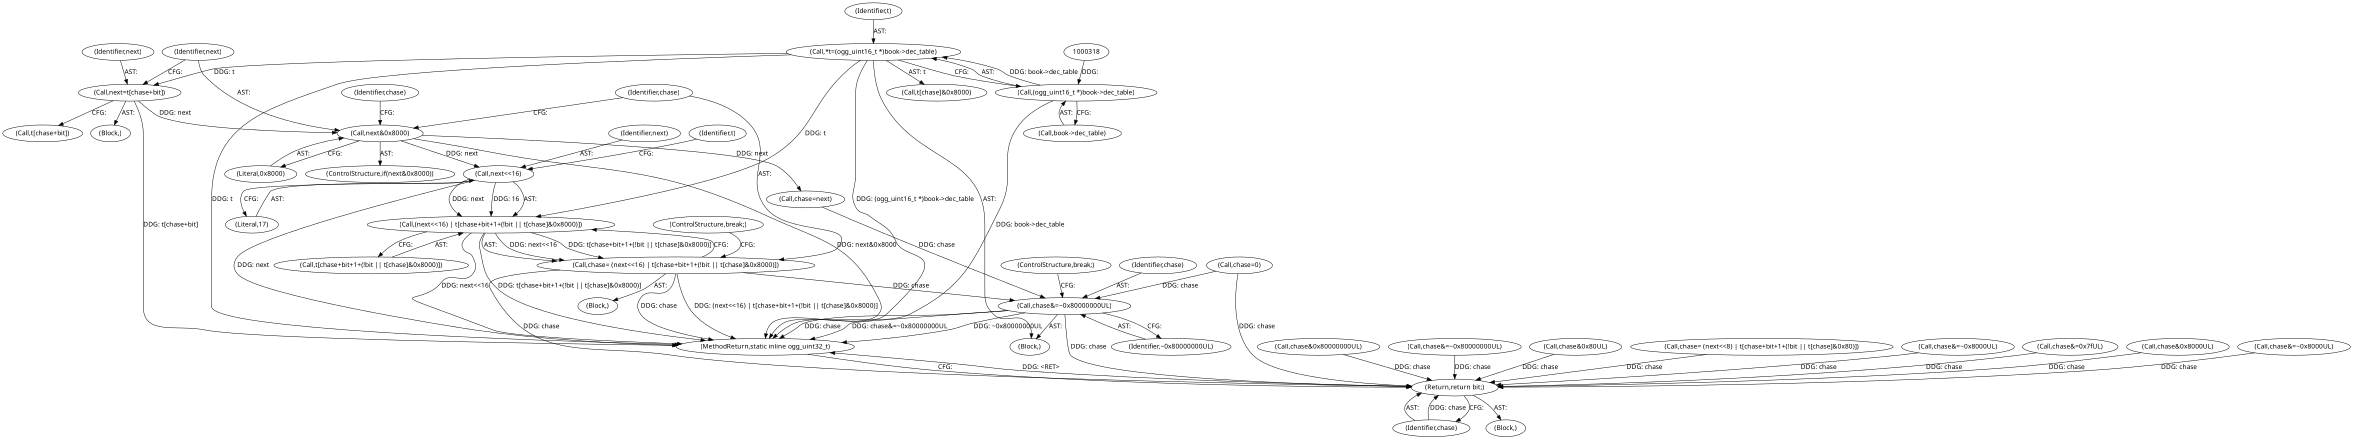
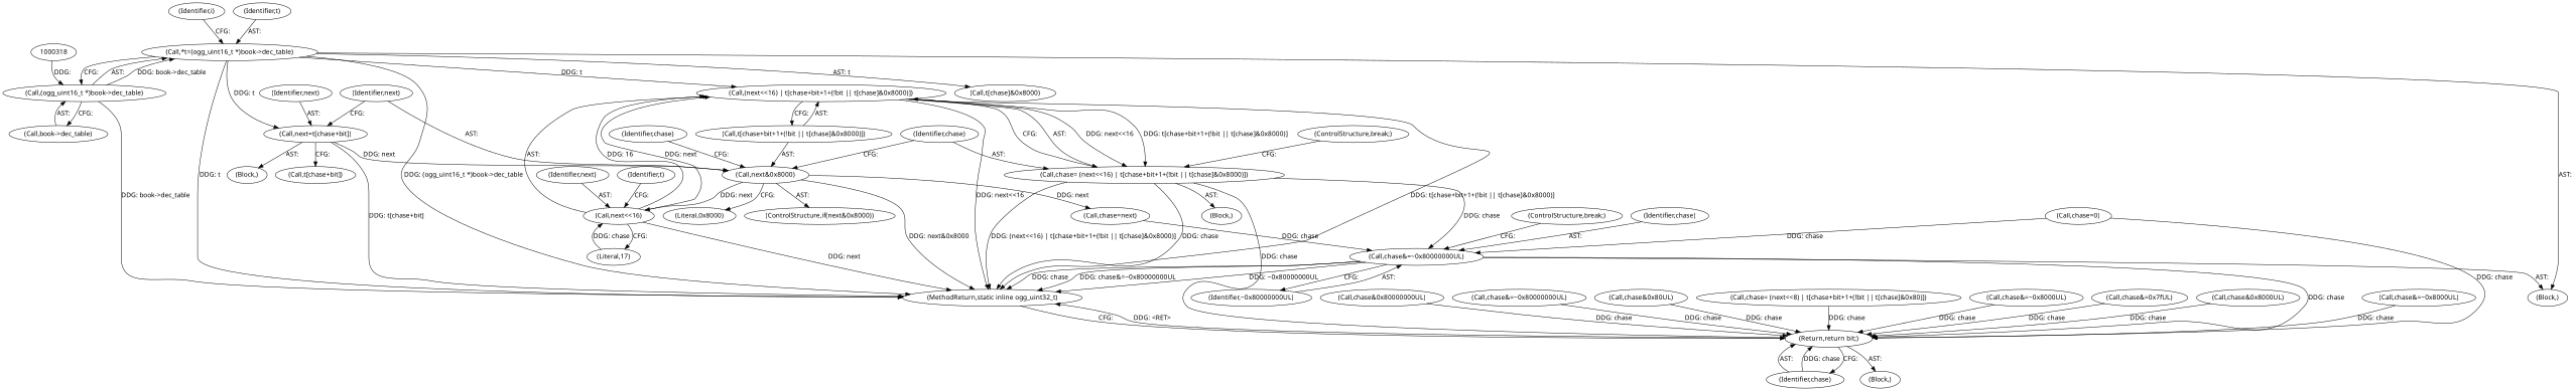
  digraph {
    fontname="Noto Sans"
    node [fontname="Noto Sans"]
    edge [fontname="Noto Sans"]
    n1 [label="(Call,(next<<16) | t[chase+bit+1+(!bit || t[chase]&0x8000)])"]
    n2 [label="(Call,chase= (next<<16) | t[chase+bit+1+(!bit || t[chase]&0x8000)])"]
    n3 [label="(MethodReturn,static inline ogg_uint32_t)"]
    n4 [label="(Call,t[chase+bit+1+(!bit || t[chase]&0x8000)])"]
    n5 [label="(Call,chase&=~0x80000000UL)"]
    n6 [label="(Return,return bit;)"]
    n7 [label="(Block,)"]
    n8 [label="(Call,next<<16)"]
    n9 [label="(Literal,17)"]
    n10 [label="(Call,next&0x8000)"]
    n11 [label="(ControlStructure,if(next&0x8000))"]
    n12 [label="(Call,chase=next)"]
    n13 [label="(Literal,0x8000)"]
    n14 [label="(Call,next=t[chase+bit])"]
    n15 [label="(Block,)"]
    n16 [label="(Call,t[chase+bit])"]
    n17 [label="(Call,*t=(ogg_uint16_t *)book->dec_table)"]
    n18 [label="(Call,(ogg_uint16_t *)book->dec_table)"]
    n19 [label="(Block,)"]
    n20 [label="(Call,t[chase]&0x8000)"]
    n21 [label="(Call,book->dec_table)"]
    n22 [label="(Identifier,~0x80000000UL)"]
    n23 [label="(Identifier,chase)"]
    n24 [label="(Block,)"]
    n25 [label="(Call,chase&0x80000000UL)"]
    n26 [label="(Identifier,next)"]
+   n27 [label="(Identifier,i)"]
    n28 [label="(Identifier,chase)"]
    n29 [label="(Call,chase&=~0x80000000UL)"]
    n30 [label="(Call,chase&0x80UL)"]
    n31 [label="(Call,chase= (next<<8) | t[chase+bit+1+(!bit || t[chase]&0x80)])"]
    n32 [label="(Call,chase&=~0x8000UL)"]
    n33 [label="(Identifier,next)"]
    n34 [label="(Call,chase&=0x7fUL)"]
    n35 [label="(Identifier,chase)"]
    n36 [label="(Identifier,t)"]
    n37 [label="(Identifier,t)"]
    n38 [label="(Identifier,next)"]
    n39 [label="(Call,chase&0x8000UL)"]
    n40 [label="(Call,chase=0)"]
    n41 [label="(Call,chase&=~0x8000UL)"]
    n42 [label="(ControlStructure,break;)"]
    n43 [label="(ControlStructure,break;)"]
    n44 [label="(Identifier,chase)"]
    1000318
    n1 -> n2 [label="AST: "]
    n1 -> n2 [label="DDG: next<<16"]
    n1 -> n2 [label="DDG: t[chase+bit+1+(!bit || t[chase]&0x8000)]"]
    n1 -> n3 [label="DDG: next<<16"]
    n1 -> n3 [label="DDG: t[chase+bit+1+(!bit || t[chase]&0x8000)]"]
    n1 -> n4 [label="CFG: "]
    n2 -> n1 [label="CFG: "]
    n2 -> n3 [label="DDG: chase"]
    n2 -> n3 [label="DDG: (next<<16) | t[chase+bit+1+(!bit || t[chase]&0x8000)]"]
    n2 -> n5 [label="DDG: chase"]
    n2 -> n6 [label="DDG: chase"]
    n2 -> n7 [label="AST: "]
    n3 -> n6 [label="CFG: "]
    n4 -> n1 [label="AST: "]
    n5 -> n3 [label="DDG: chase"]
    n5 -> n3 [label="DDG: chase&=~0x80000000UL"]
    n5 -> n3 [label="DDG: ~0x80000000UL"]
    n5 -> n6 [label="DDG: chase"]
    n5 -> n19 [label="AST: "]
    n5 -> n22 [label="CFG: "]
    n6 -> n3 [label="DDG: <RET>"]
    n6 -> n23 [label="CFG: "]
    n6 -> n24 [label="AST: "]
    n8 -> n1 [label="AST: "]
    n8 -> n1 [label="DDG: next"]
    n8 -> n1 [label="DDG: 16"]
    n8 -> n3 [label="DDG: next"]
    n8 -> n9 [label="CFG: "]
-   n9 -> n8 [label="AST: "]
+   n9 -> n8 [label="DDG: chase"]
    n10 -> n3 [label="DDG: next&0x8000"]
    n10 -> n8 [label="DDG: next"]
    n10 -> n11 [label="AST: "]
    n10 -> n12 [label="DDG: next"]
    n10 -> n13 [label="CFG: "]
    n12 -> n5 [label="DDG: chase"]
-   n13 -> n10 [label="AST: "]
+   n4 -> n10 [label="AST: "]
    n14 -> n3 [label="DDG: t[chase+bit]"]
    n14 -> n10 [label="DDG: next"]
    n14 -> n15 [label="AST: "]
    n14 -> n16 [label="CFG: "]
    n17 -> n1 [label="DDG: t"]
    n17 -> n3 [label="DDG: t"]
    n17 -> n3 [label="DDG: (ogg_uint16_t *)book->dec_table"]
    n17 -> n14 [label="DDG: t"]
    n17 -> n18 [label="CFG: "]
    n17 -> n19 [label="AST: "]
    n17 -> n20 [label="AST: t"]
    n18 -> n3 [label="DDG: book->dec_table"]
    n18 -> n17 [label="AST: "]
    n18 -> n17 [label="DDG: book->dec_table"]
    n18 -> n21 [label="CFG: "]
    n21 -> n18 [label="AST: "]
    n22 -> n5 [label="AST: "]
    n23 -> n6 [label="AST: "]
    n23 -> n6 [label="DDG: chase"]
    n25 -> n6 [label="DDG: chase"]
    n26 -> n8 [label="AST: "]
+   n27 -> n17 [label="CFG: "]
    n28 -> n10 [label="CFG: "]
    n29 -> n6 [label="DDG: chase"]
    n30 -> n6 [label="DDG: chase"]
    n31 -> n6 [label="DDG: chase"]
    n32 -> n6 [label="DDG: chase"]
    n33 -> n14 [label="AST: "]
    n34 -> n6 [label="DDG: chase"]
    n35 -> n5 [label="AST: "]
    n36 -> n8 [label="CFG: "]
    n37 -> n17 [label="AST: "]
    n38 -> n10 [label="AST: "]
    n38 -> n14 [label="CFG: "]
    n39 -> n6 [label="DDG: chase"]
    n40 -> n5 [label="DDG: chase"]
    n40 -> n6 [label="DDG: chase"]
    n41 -> n6 [label="DDG: chase"]
    n42 -> n5 [label="CFG: "]
    n43 -> n2 [label="CFG: "]
    n44 -> n2 [label="AST: "]
    n44 -> n10 [label="CFG: "]
    1000318 -> n18 [label="DDG: "]
  }
